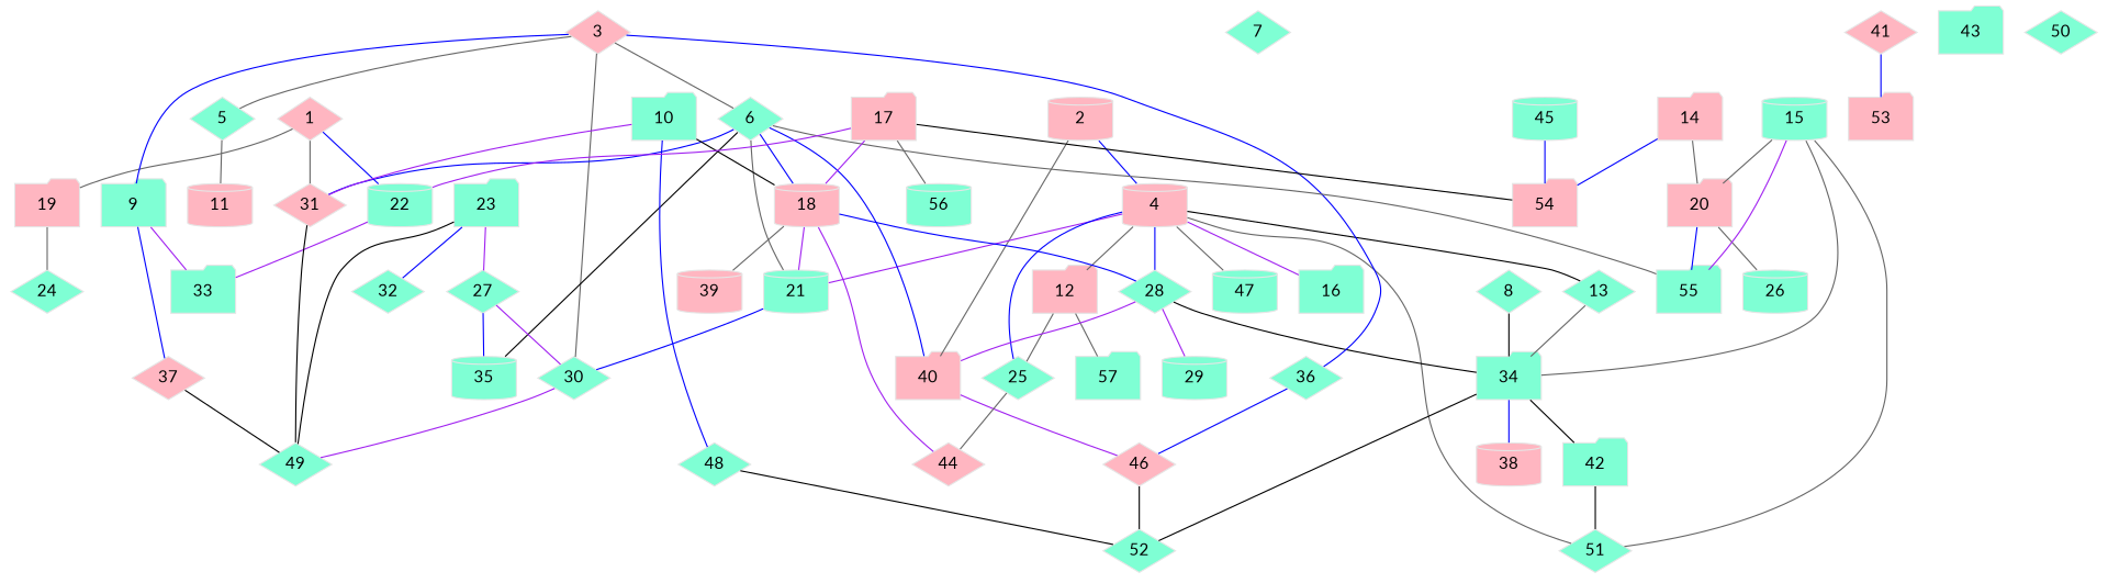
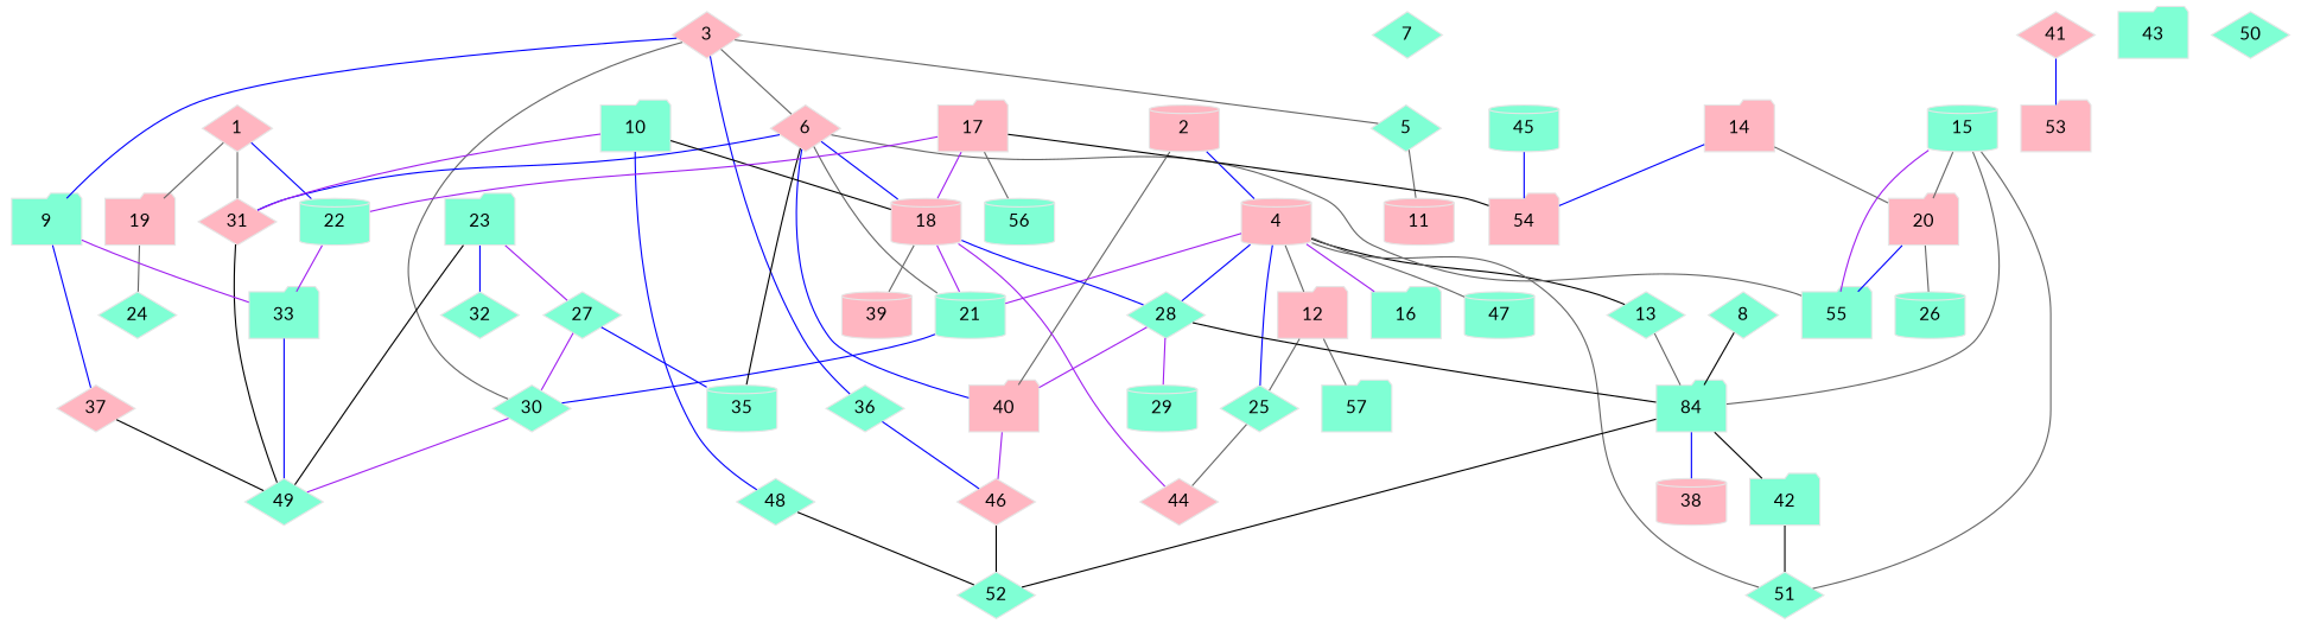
  graph {
    fontname=Lato
    node [color=gray90 fillcolor=aquamarine fontname=Lato shape=diamond style=filled]
    edge [color=gray40 fontname=Lato]
    1 [fillcolor=lightpink]
    19 [fillcolor=lightpink shape=folder]
    22 [shape=cylinder]
    31 [fillcolor=lightpink]
    24
    33 [shape=folder]
    49
    2 [fillcolor=lightpink shape=cylinder]
    4 [fillcolor=lightpink shape=cylinder]
    40 [fillcolor=lightpink shape=folder]
    12 [fillcolor=lightpink shape=folder]
    13
    16 [shape=folder]
    21 [shape=cylinder]
    25
    28
    47 [shape=cylinder]
    51
    46 [fillcolor=lightpink]
    3 [fillcolor=lightpink]
    5
-   6
+   6 [fillcolor=lightpink]
    9 [shape=folder]
    30
    36
    11 [fillcolor=lightpink shape=cylinder]
    18 [fillcolor=lightpink shape=cylinder]
    35 [shape=cylinder]
    55 [shape=folder]
    37 [fillcolor=lightpink]
    57 [shape=folder]
-   34 [shape=folder]
+   34 [shape=folder label=84]
    44 [fillcolor=lightpink]
    29 [shape=cylinder]
    39 [fillcolor=lightpink shape=cylinder]
    7
    8
    38 [fillcolor=lightpink shape=cylinder]
    42 [shape=folder]
    52
    10 [shape=folder]
    48
    14 [fillcolor=lightpink shape=folder]
    20 [fillcolor=lightpink shape=folder]
    54 [fillcolor=lightpink shape=folder]
    26 [shape=cylinder]
    15 [shape=cylinder]
    45 [shape=cylinder]
    17 [fillcolor=lightpink shape=folder]
    56 [shape=cylinder]
    23 [shape=folder]
    27
    32
    41 [fillcolor=lightpink]
    53 [fillcolor=lightpink shape=folder]
    43 [shape=folder]
    50
    1 -- 19
    1 -- 22 [color=blue]
    1 -- 31
    19 -- 24
    22 -- 33 [color=purple]
    31 -- 49 [color=black]
+   33 -- 49 [color=blue]
    2 -- 4 [color=blue]
    2 -- 40
    4 -- 12
    4 -- 13 [color=black]
    4 -- 16 [color=purple]
    4 -- 21 [color=purple]
    4 -- 25 [color=blue]
    4 -- 28 [color=blue]
    4 -- 47
    4 -- 51
    40 -- 46 [color=purple]
    12 -- 25
    12 -- 57
    13 -- 34
    21 -- 30 [color=blue]
    25 -- 44
    28 -- 40 [color=purple]
    28 -- 34 [color=black]
    28 -- 29 [color=purple]
    46 -- 52 [color=black]
    3 -- 5
    3 -- 6
    3 -- 9 [color=blue]
    3 -- 30
    3 -- 36 [color=blue]
    5 -- 11
    6 -- 31 [color=blue]
    6 -- 40 [color=blue]
    6 -- 21
    6 -- 18 [color=blue]
    6 -- 35 [color=black]
    6 -- 55
    9 -- 33 [color=purple]
    9 -- 37 [color=blue]
    30 -- 49 [color=purple]
    36 -- 46 [color=blue]
    18 -- 21 [color=purple]
    18 -- 28 [color=blue]
    18 -- 44 [color=purple]
    18 -- 39
    37 -- 49 [color=black]
    34 -- 38 [color=blue]
    34 -- 42 [color=black]
    34 -- 52 [color=black]
    8 -- 34 [color=black]
    42 -- 51 [color=black]
    10 -- 31 [color=purple]
    10 -- 18 [color=black]
    10 -- 48 [color=blue]
    48 -- 52 [color=black]
    14 -- 20
    14 -- 54 [color=blue]
    20 -- 55 [color=blue]
    20 -- 26
    15 -- 51
    15 -- 55 [color=purple]
    15 -- 34
    15 -- 20
    45 -- 54 [color=blue]
    17 -- 22 [color=purple]
    17 -- 18 [color=purple]
    17 -- 54 [color=black]
    17 -- 56
    23 -- 49 [color=black]
    23 -- 27 [color=purple]
    23 -- 32 [color=blue]
    27 -- 30 [color=purple]
    27 -- 35 [color=blue]
    41 -- 53 [color=blue]
  }
